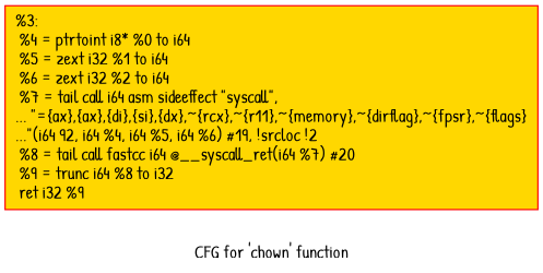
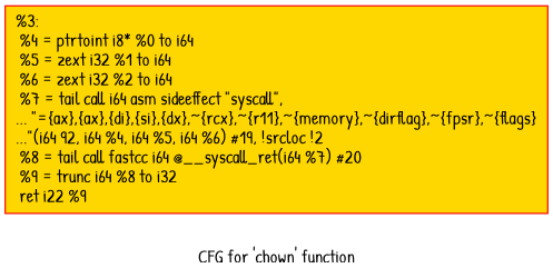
  digraph {
    label="CFG for 'chown' function"
    rankdir=LR
    fontname="Patrick Hand"
-   n1 [label="{%3:\l  %4 = ptrtoint i8* %0 to i64\l  %5 = zext i32 %1 to i64\l  %6 = zext i32 %2 to i64\l  %7 = tail call i64 asm sideeffect \"syscall\",\l... \"=\{ax\},\{ax\},\{di\},\{si\},\{dx\},~\{rcx\},~\{r11\},~\{memory\},~\{dirflag\},~\{fpsr\},~\{flags\}\l...\"(i64 92, i64 %4, i64 %5, i64 %6) #19, !srcloc !2\l  %8 = tail call fastcc i64 @__syscall_ret(i64 %7) #20\l  %9 = trunc i64 %8 to i32\l  ret i32 %9\l}" shape=record style=filled fillcolor=gold color=red fontname="Patrick Hand"]
+   n1 [label="{%3:\l  %4 = ptrtoint i8* %0 to i64\l  %5 = zext i32 %1 to i64\l  %6 = zext i32 %2 to i64\l  %7 = tail call i64 asm sideeffect \"syscall\",\l... \"=\{ax\},\{ax\},\{di\},\{si\},\{dx\},~\{rcx\},~\{r11\},~\{memory\},~\{dirflag\},~\{fpsr\},~\{flags\}\l...\"(i64 92, i64 %4, i64 %5, i64 %6) #19, !srcloc !2\l  %8 = tail call fastcc i64 @__syscall_ret(i64 %7) #20\l  %9 = trunc i64 %8 to i32\l  ret i22 %9\l}" shape=record style=filled fillcolor=gold color=red fontname="Patrick Hand"]
  }
